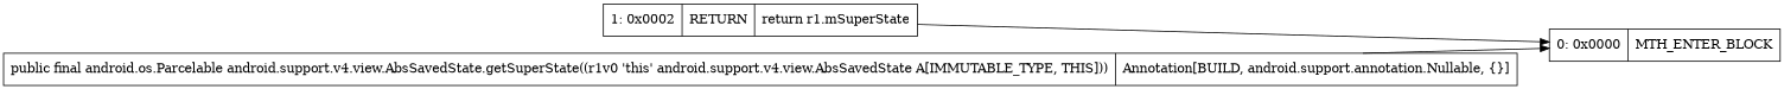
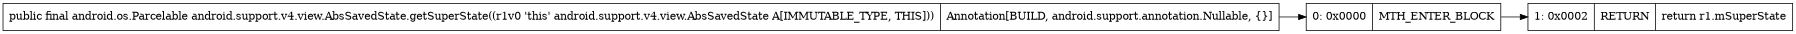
  digraph {
    rankdir=LR
    node [shape=record]
    n1 [label="{0\:\ 0x0000|MTH_ENTER_BLOCK\l}"]
    n2 [label="{1\:\ 0x0002|RETURN\l|return r1.mSuperState\l}"]
    n3 [label="{public final android.os.Parcelable android.support.v4.view.AbsSavedState.getSuperState((r1v0 'this' android.support.v4.view.AbsSavedState A[IMMUTABLE_TYPE, THIS]))  | Annotation[BUILD, android.support.annotation.Nullable, \{\}]\l}"]
-   n2 -> n1
+   n1 -> n2
    n3 -> n1
  }
